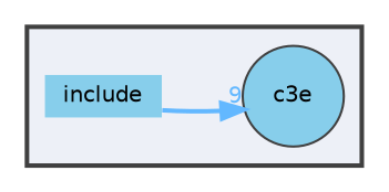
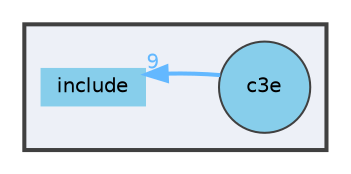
  digraph {
    compound=true
    rankdir=LR
    node [fontname=Helvetica fontsize=10 style=filled fillcolor=skyblue]
    n1 [height=0.2 label=include shape=plaintext width=0.4]
    n2 [color=grey25 height=0.2 label=c3e shape=circle width=0.4]
    subgraph cluster_1 {
      bgcolor="#edf0f7"
      fontname=Helvetica
      fontsize=10
      pencolor=grey25
      style="filled,bold"
      n1
      n2
    }
-   n1 -> n2 [color=steelblue1 fontcolor=steelblue1 fontname=Helvetica fontsize=10 headlabel=9 labeldistance=1.5 labelfontname=Helvetica labelfontsize=10 style=bold]
+   n2 -> n1 [color=steelblue1 fontcolor=steelblue1 fontname=Helvetica fontsize=10 headlabel=9 labeldistance=1.5 labelfontname=Helvetica labelfontsize=10 style=bold]
  }
